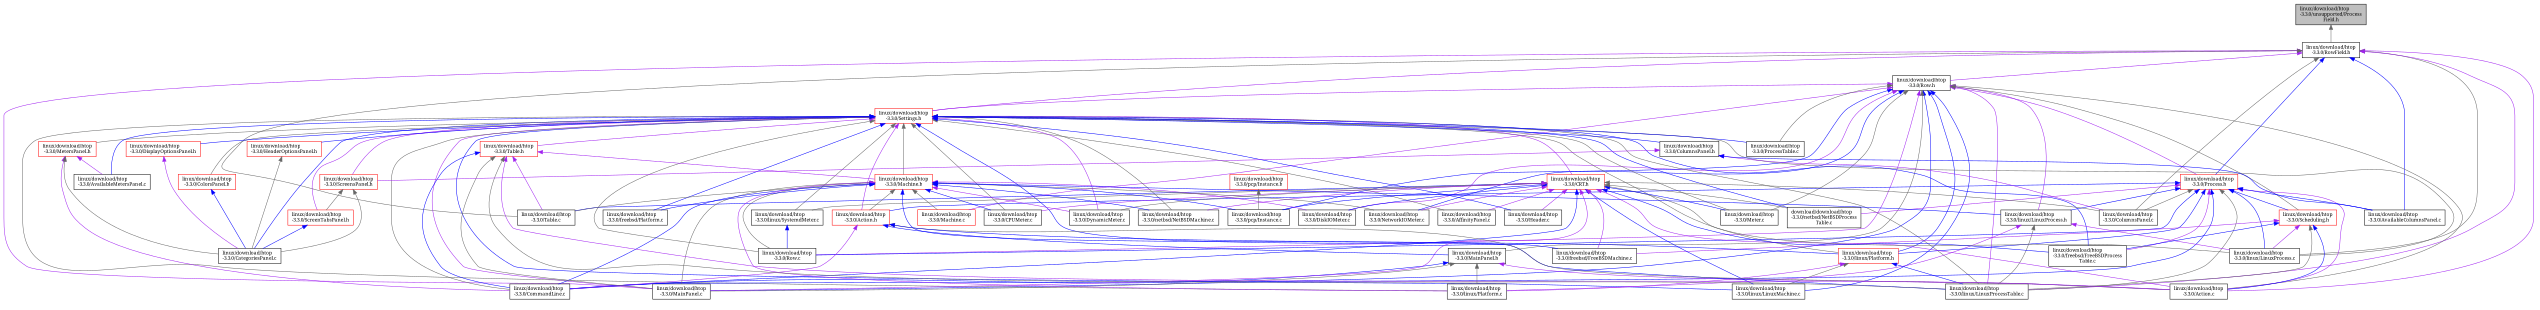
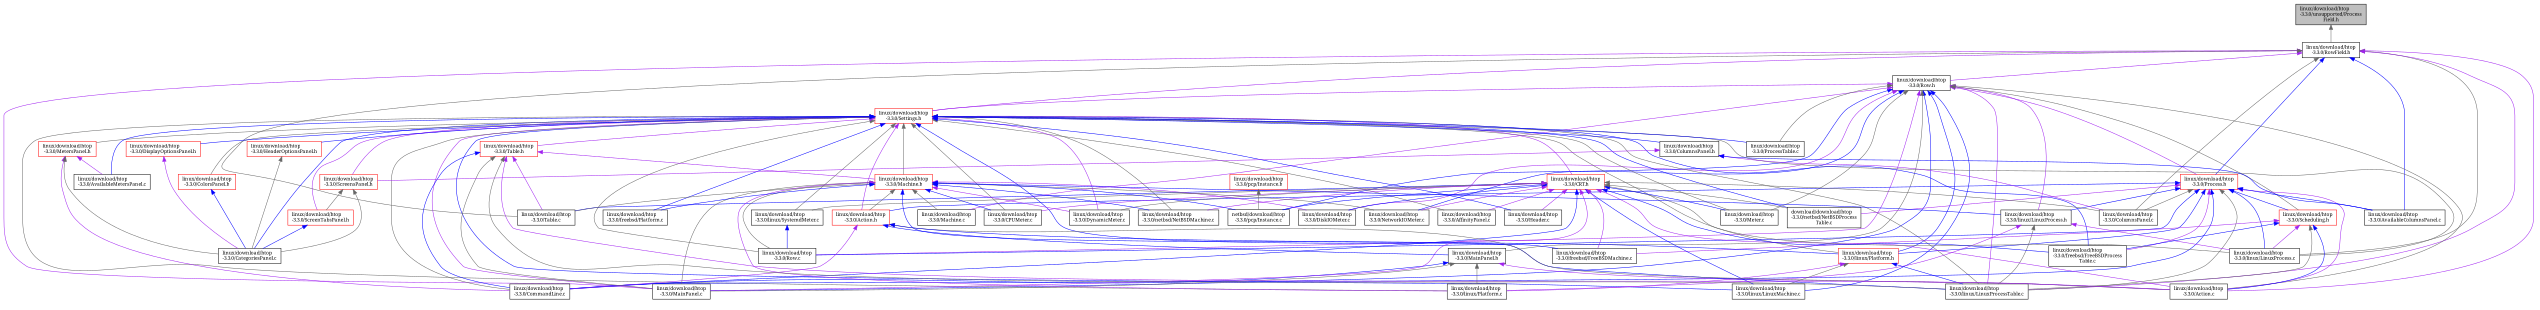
  digraph {
    fontname="Noto Serif"
    node [color=black fillcolor=white fontname="Noto Serif" fontsize=10 shape=record style=filled]
    edge [color=blue dir=back fontname="Noto Serif" fontsize=10 labelfontname=Helvetica labelfontsize=10 style=solid]
    n1 [fillcolor=grey75 fontcolor=black height=0.2 label="linux/download/htop\l-3.3.0/unsupported/Process\lField.h" width=0.4]
    n2 [height=0.2 label="linux/download/htop\l-3.3.0/RowField.h" width=0.4]
    n3 [height=0.2 label="linux/download/htop\l-3.3.0/Row.h" width=0.4]
    n4 [color=red height=0.2 label="linux/download/htop\l-3.3.0/Settings.h" width=0.4]
    n5 [height=0.2 label="linux/download/htop\l-3.3.0/Action.c" width=0.4]
    n6 [height=0.2 label="linux/download/htop\l-3.3.0/ColumnsPanel.c" width=0.4]
    n7 [height=0.2 label="linux/download/htop\l-3.3.0/linux/LinuxProcess.c" width=0.4]
    n8 [height=0.2 label="linux/download/htop\l-3.3.0/MainPanel.c" width=0.4]
    n9 [height=0.2 label="linux/download/htop\l-3.3.0/Table.c" width=0.4]
    n10 [height=0.2 label="linux/download/htop\l-3.3.0/linux/LinuxProcessTable.c" width=0.4]
    n11 [height=0.2 label="linux/download/htop\l-3.3.0/AvailableColumnsPanel.c" width=0.4]
    n12 [color=red height=0.2 label="linux/download/htop\l-3.3.0/Process.h" width=0.4]
    n13 [height=0.2 label="linux/download/htop\l-3.3.0/DiskIOMeter.c" width=0.4]
    n14 [height=0.2 label="linux/download/htop\l-3.3.0/linux/LinuxMachine.c" width=0.4]
    n15 [height=0.2 label="linux/download/htop\l-3.3.0/Meter.c" width=0.4]
    n16 [height=0.2 label="linux/download/htop\l-3.3.0/NetworkIOMeter.c" width=0.4]
-   n17 [height=0.2 label="linux/download/htop\l-3.3.0/pcp/Instance.c" width=0.4]
+   n17 [height=0.2 label="netbsd/download/htop\l-3.3.0/pcp/Instance.c" width=0.4]
    n18 [height=0.2 label="linux/download/htop\l-3.3.0/Row.c" width=0.4]
    n19 [height=0.2 label="linux/download/htop\l-3.3.0/MainPanel.h" width=0.4]
    n20 [height=0.2 label="linux/download/htop\l-3.3.0/linux/LinuxProcess.h" width=0.4]
-   n21 [color=red height=0.2 label="linux/download/htop\l-3.3.0/Machine.c" width=0.4]
+   n21 [height=0.2 label="linux/download/htop\l-3.3.0/Machine.c" width=0.4]
    n22 [height=0.2 label="linux/download/htop\l-3.3.0/ProcessTable.c" width=0.4]
    n23 [color=red height=0.2 label="linux/download/htop\l-3.3.0/Scheduling.h" width=0.4]
    n24 [color=red height=0.2 label="linux/download/htop\l-3.3.0/linux/Platform.h" width=0.4]
    n25 [color=red height=0.2 label="linux/download/htop\l-3.3.0/CRT.h" width=0.4]
    n26 [height=0.2 label="linux/download/htop\l-3.3.0/AffinityPanel.c" width=0.4]
    n27 [height=0.2 label="linux/download/htop\l-3.3.0/CommandLine.c" width=0.4]
    n28 [height=0.2 label="linux/download/htop\l-3.3.0/CPUMeter.c" width=0.4]
    n29 [height=0.2 label="linux/download/htop\l-3.3.0/DynamicMeter.c" width=0.4]
    n30 [height=0.2 label="linux/download/htop\l-3.3.0/freebsd/FreeBSDMachine.c" width=0.4]
    n31 [height=0.2 label="linux/download/htop\l-3.3.0/freebsd/FreeBSDProcess\lTable.c" width=0.4]
    n32 [height=0.2 label="linux/download/htop\l-3.3.0/Header.c" width=0.4]
    n33 [height=0.2 label="linux/download/htop\l-3.3.0/linux/SystemdMeter.c" width=0.4]
    n34 [height=0.2 label="linux/download/htop\l-3.3.0/netbsd/NetBSDMachine.c" width=0.4]
    n35 [height=0.2 label="download/download/htop\l-3.3.0/netbsd/NetBSDProcess\lTable.c" width=0.4]
    n36 [color=red height=0.2 label="linux/download/htop\l-3.3.0/Machine.h" width=0.4]
    n37 [color=red height=0.2 label="linux/download/htop\l-3.3.0/Action.h" width=0.4]
    n38 [height=0.2 label="linux/download/htop\l-3.3.0/linux/Platform.c" width=0.4]
    n39 [height=0.2 label="linux/download/htop\l-3.3.0/freebsd/Platform.c" width=0.4]
    n40 [color=red height=0.2 label="linux/download/htop\l-3.3.0/Table.h" width=0.4]
    n41 [height=0.2 label="linux/download/htop\l-3.3.0/ColumnsPanel.h" width=0.4]
    n42 [color=red height=0.2 label="linux/download/htop\l-3.3.0/ScreensPanel.h" width=0.4]
    n43 [height=0.2 label="linux/download/htop\l-3.3.0/CategoriesPanel.c" width=0.4]
    n44 [color=red height=0.2 label="linux/download/htop\l-3.3.0/ScreenTabsPanel.h" width=0.4]
    n45 [color=red height=0.2 label="linux/download/htop\l-3.3.0/MetersPanel.h" width=0.4]
    n46 [height=0.2 label="linux/download/htop\l-3.3.0/AvailableMetersPanel.c" width=0.4]
    n47 [color=red height=0.2 label="linux/download/htop\l-3.3.0/ColorsPanel.h" width=0.4]
    n48 [color=red height=0.2 label="linux/download/htop\l-3.3.0/DisplayOptionsPanel.h" width=0.4]
    n49 [color=red height=0.2 label="linux/download/htop\l-3.3.0/HeaderOptionsPanel.h" width=0.4]
    n50 [color=red height=0.2 label="linux/download/htop\l-3.3.0/pcp/Instance.h" width=0.4]
    n1 -> n2 [color=gray40]
    n2 -> n3 [color=purple]
    n2 -> n4 [color=purple]
    n2 -> n5 [color=purple]
    n2 -> n6 [color=gray40]
    n2 -> n7 [color=gray40]
    n2 -> n8 [color=purple]
    n2 -> n9 [color=gray40]
    n2 -> n10 [color=purple]
    n2 -> n11
    n2 -> n12
    n3 -> n4 [color=purple]
    n3 -> n5 [color=gray40]
    n3 -> n8
    n3 -> n10 [color=purple]
    n3 -> n12 [color=purple]
    n3 -> n13 [color=purple]
    n3 -> n14
    n3 -> n15 [color=gray40]
    n3 -> n16
    n3 -> n17
    n3 -> n18 [color=purple]
    n3 -> n19 [color=gray40]
    n3 -> n20 [color=purple]
    n3 -> n21 [color=purple]
    n3 -> n22 [color=gray40]
    n3 -> n23 [color=gray40]
    n3 -> n24
    n4 -> n7 [color=gray40]
    n4 -> n8 [color=purple]
    n4 -> n10 [color=gray40]
    n4 -> n14
    n4 -> n15 [color=gray40]
    n4 -> n18 [color=gray40]
    n4 -> n22
    n4 -> n24 [color=gray40]
    n4 -> n25 [color=purple]
    n4 -> n26 [color=gray40]
    n4 -> n27 [color=gray40]
    n4 -> n28 [color=gray40]
    n4 -> n29 [color=purple]
    n4 -> n30
    n4 -> n31
    n4 -> n32
    n4 -> n33 [color=gray40]
    n4 -> n34 [color=gray40]
    n4 -> n35
    n4 -> n36 [color=gray40]
    n4 -> n37 [color=purple]
    n4 -> n38 [color=gray40]
    n4 -> n39
    n4 -> n40 [color=purple]
    n4 -> n41
    n4 -> n42 [color=purple]
    n4 -> n43
    n4 -> n44 [color=purple]
    n4 -> n45 [color=gray40]
    n4 -> n46
    n4 -> n47 [color=gray40]
    n4 -> n48
    n4 -> n49
    n12 -> n5 [color=purple]
    n12 -> n6 [color=gray40]
    n12 -> n7
    n12 -> n10 [color=gray40]
    n12 -> n11
    n12 -> n18
    n12 -> n20
    n12 -> n23
    n12 -> n24
    n12 -> n27
    n12 -> n31 [color=purple]
    n12 -> n35 [color=purple]
    n12 -> n37
    n19 -> n5 [color=purple]
    n19 -> n8 [color=gray40]
    n19 -> n27
    n19 -> n38 [color=gray40]
    n20 -> n7 [color=purple]
    n20 -> n10 [color=gray40]
    n20 -> n38 [color=purple]
    n23 -> n5
    n23 -> n7 [color=purple]
    n23 -> n10 [color=gray40]
    n23 -> n30 [color=purple]
    n23 -> n31
    n24 -> n10
    n24 -> n14 [color=gray40]
    n24 -> n38 [color=purple]
    n25 -> n5 [color=purple]
    n25 -> n6 [color=gray40]
    n25 -> n7 [color=gray40]
    n25 -> n8 [color=purple]
    n25 -> n9
    n25 -> n13
    n25 -> n14
    n25 -> n15
    n25 -> n16 [color=purple]
    n25 -> n17
    n25 -> n26 [color=purple]
    n25 -> n27
    n25 -> n28 [color=purple]
    n25 -> n29 [color=gray40]
    n25 -> n30 [color=purple]
    n25 -> n31
    n25 -> n32 [color=purple]
    n25 -> n33 [color=gray40]
    n25 -> n34 [color=purple]
    n25 -> n35 [color=gray40]
    n33 -> n18
    n36 -> n8 [color=gray40]
    n36 -> n9 [color=gray40]
    n36 -> n10
    n36 -> n13 [color=purple]
    n36 -> n16 [color=gray40]
    n36 -> n17
    n36 -> n18 [color=gray40]
    n36 -> n20
    n36 -> n21 [color=gray40]
-   n36 -> n27
    n36 -> n28
    n36 -> n29 [color=purple]
    n36 -> n34
    n36 -> n37 [color=gray40]
    n36 -> n38 [color=purple]
    n36 -> n39
    n37 -> n5 [color=gray40]
    n37 -> n19
    n37 -> n24
    n37 -> n27 [color=purple]
    n40 -> n5 [color=purple]
    n40 -> n8 [color=gray40]
    n40 -> n9 [color=purple]
    n40 -> n10 [color=gray40]
    n40 -> n27
    n40 -> n36 [color=purple]
    n41 -> n6 [color=purple]
    n41 -> n11
    n41 -> n42 [color=purple]
    n42 -> n43 [color=gray40]
    n42 -> n44 [color=gray40]
    n44 -> n43
    n45 -> n27 [color=purple]
    n45 -> n43 [color=gray40]
    n45 -> n46 [color=purple]
    n47 -> n43
    n48 -> n43 [color=purple]
    n49 -> n43 [color=gray40]
    n50 -> n17 [color=gray40]
  }
